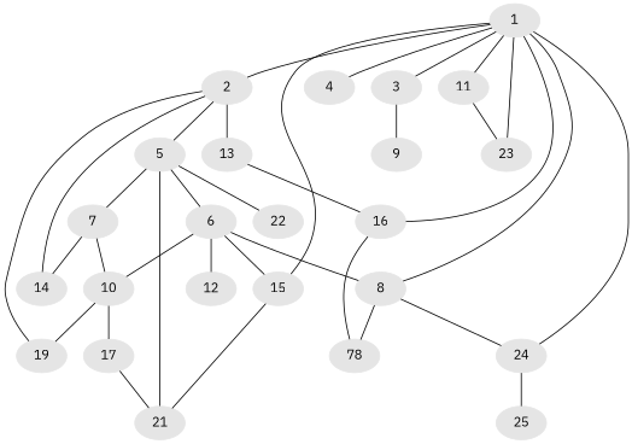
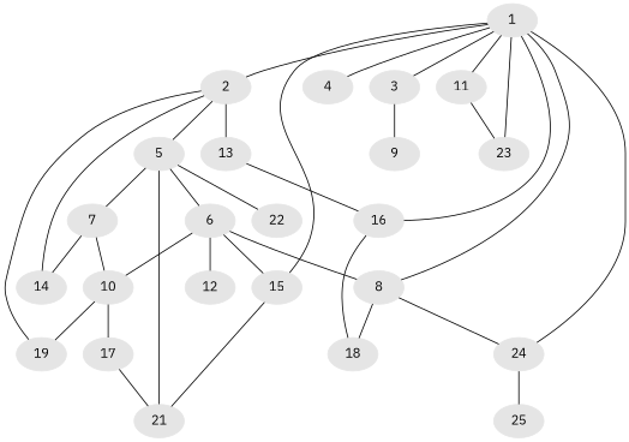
  graph {
    fontname="IBM Plex Sans"
    node [color=gray90 fontname="IBM Plex Sans" style=filled]
    edge [fontname="IBM Plex Sans" weight=1.0]
    1
    2
    3
    4
    8
    11
    15
    16
    23
    24
    5
    13
    14
    19
    9
-   18 [label=78]
+   18
    21
    25
    6
    7
    22
    10
    12
    17
    1 -- 2
    1 -- 3
    1 -- 4
    1 -- 8
    1 -- 11
    1 -- 15
    1 -- 16
    1 -- 23 [weight=7.0]
    1 -- 24
    2 -- 5
    2 -- 13 [weight=5.0]
    2 -- 14
    2 -- 19
    3 -- 9
    8 -- 24
    8 -- 18
    11 -- 23
    15 -- 21
    16 -- 18
    24 -- 25 [weight=2.0]
    5 -- 21 [weight=2.0]
    5 -- 6
    5 -- 7
    5 -- 22
    13 -- 16
    6 -- 8 [weight=4.0]
    6 -- 15
    6 -- 10
    6 -- 12
    7 -- 14 [weight=3.0]
    7 -- 10
    10 -- 19 [weight=2.0]
    10 -- 17
    17 -- 21
  }
